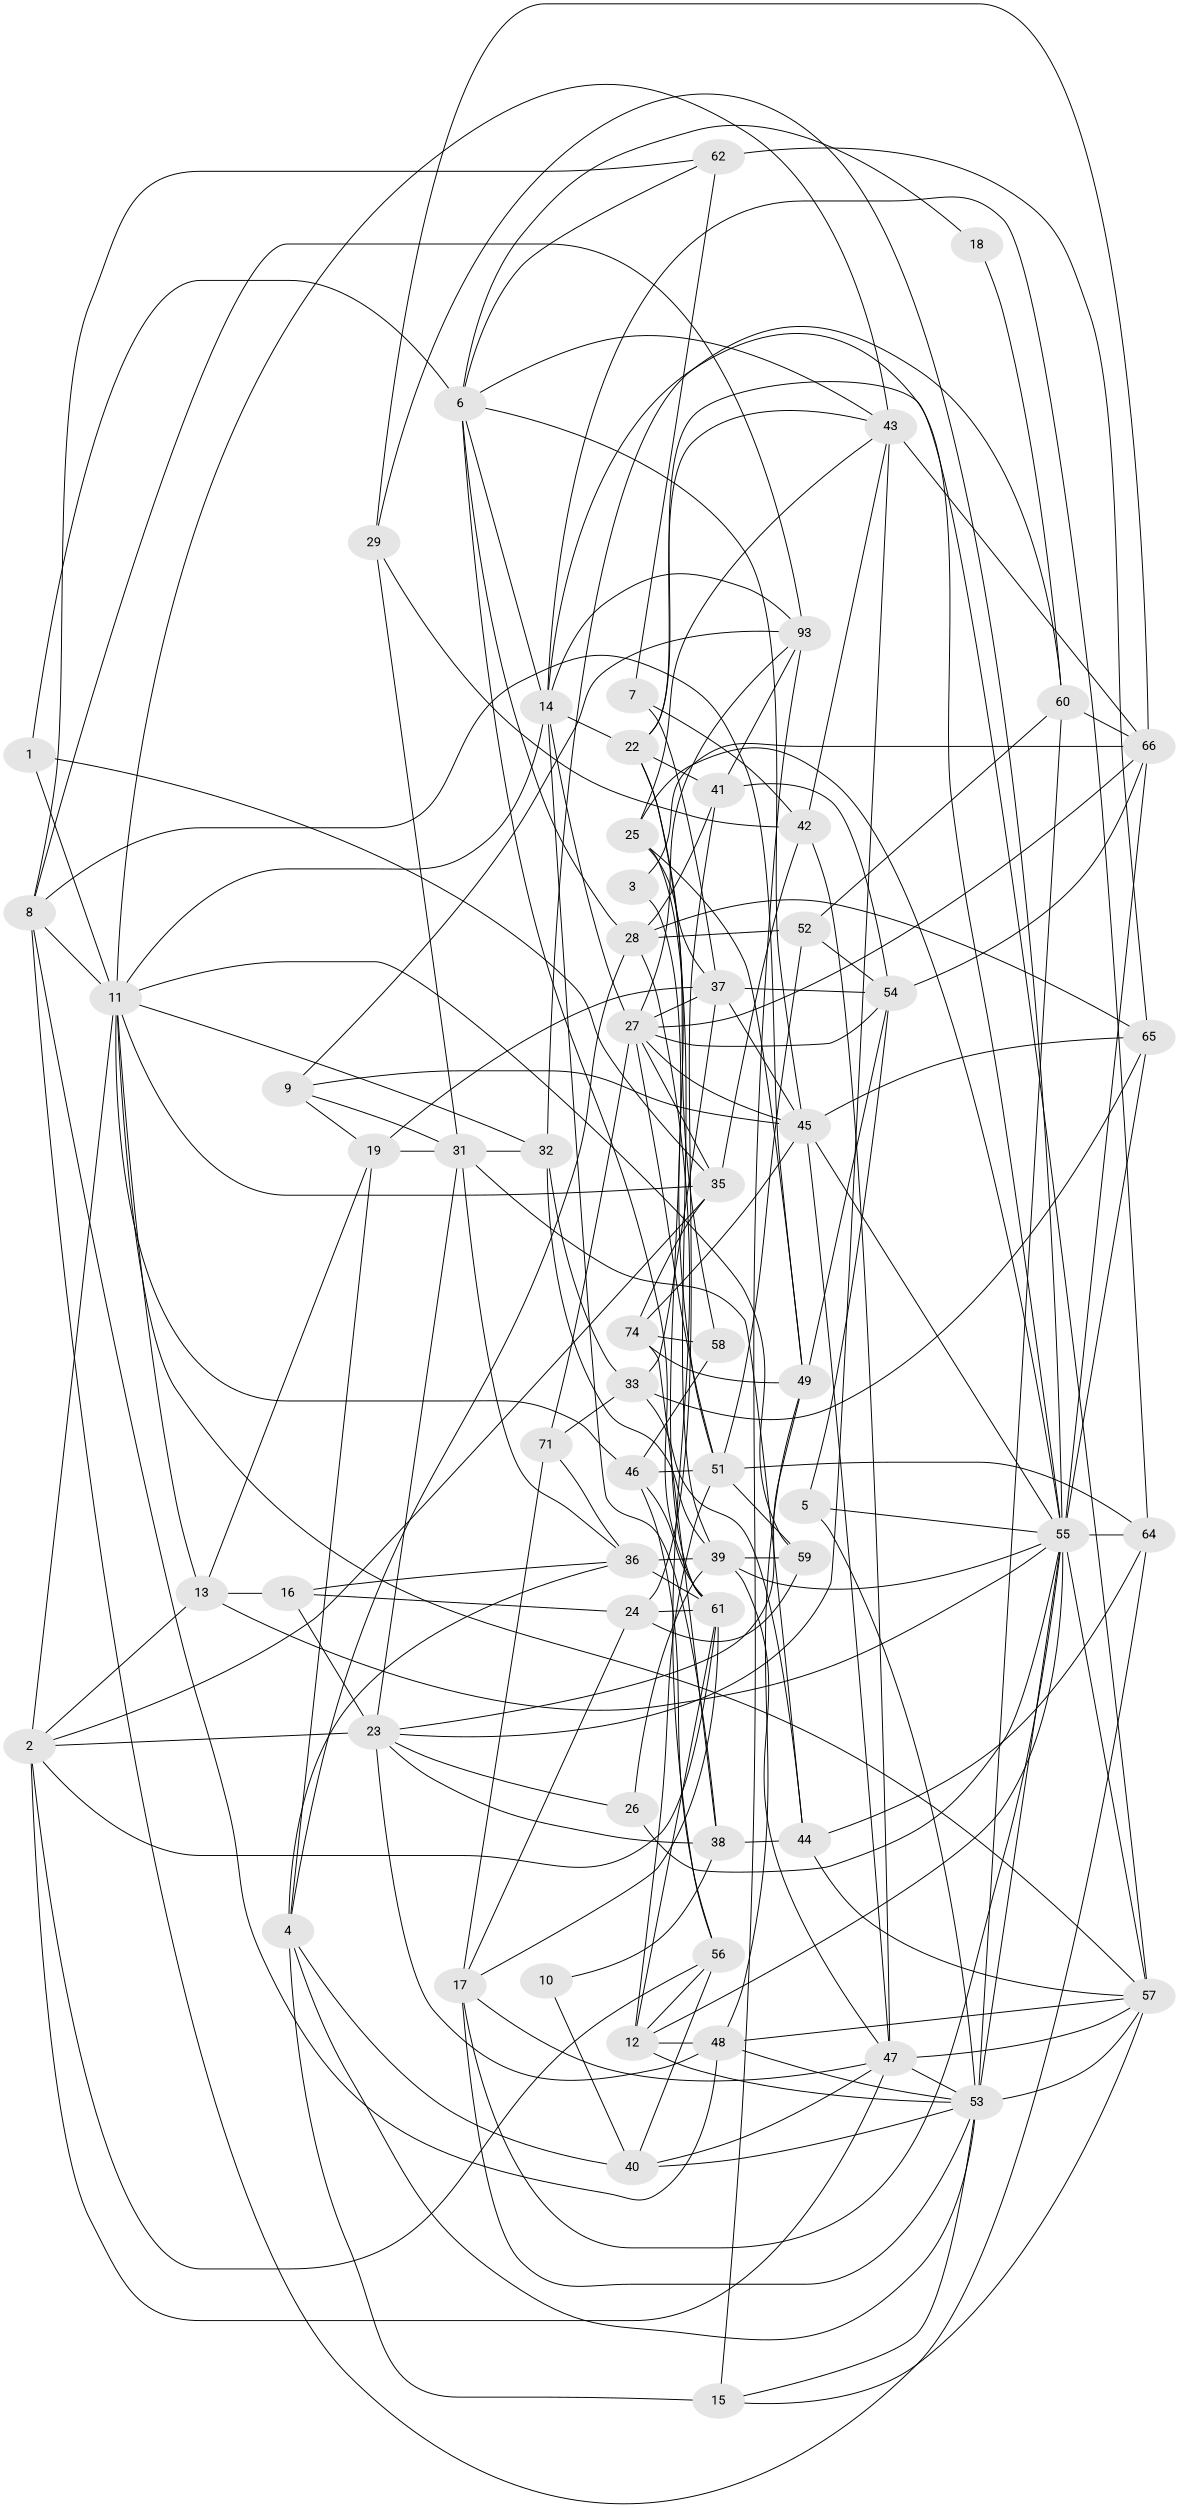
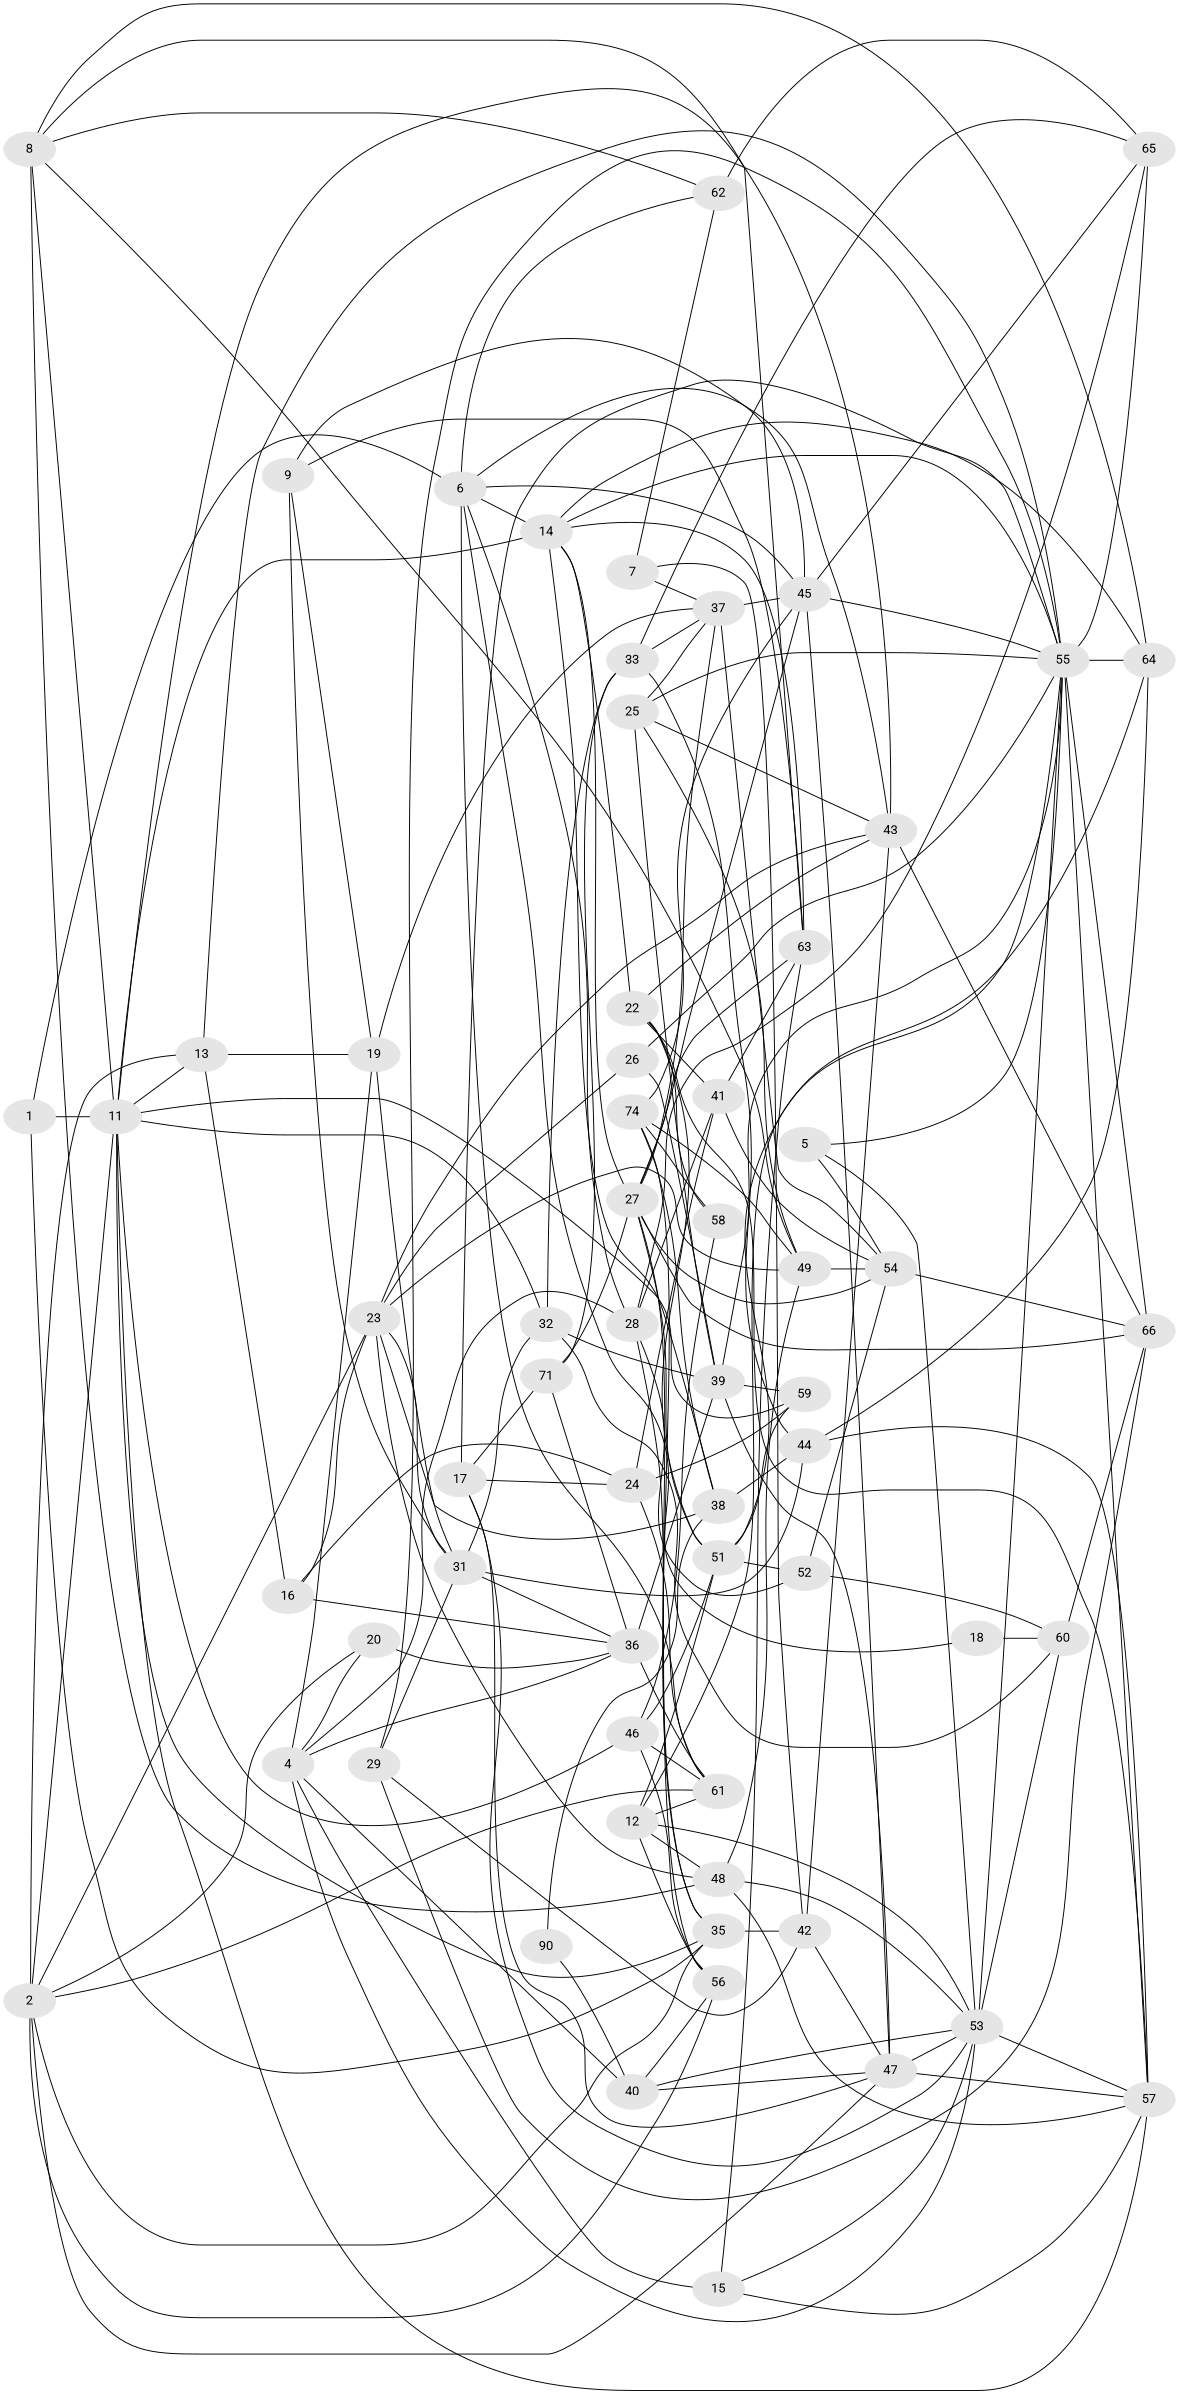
  graph {
    fontname=Roboto
    rankdir=LR
    node [color=gray90 fontname=Roboto style=filled]
    edge [fontname=Roboto weight=1.0]
    1
    6
    11
    35
    61
    28
    14
    18
    43
    45
    62
    13
    32
    46
    57
    59
    42
    2
+   20
    23
    47
    56
    19
    55
    16
    36
    48
    49
    31
    38
    26
    53
-   3
    66
    4
    15
    40
-   63 [label=93]
+   63
    37
    41
    52
    65
    39
    60
    5
    54
    64
    22
    27
    7
    8
    9
    44
-   10
+   10 [label=90]
    33
    51
    58
    12
    24
    17
    n61 [label=71]
    25
    29
    n64 [label=74]
    1 -- 6
    1 -- 11
    1 -- 35
    6 -- 61
    6 -- 28
    6 -- 14
    6 -- 18
    6 -- 43
    6 -- 45
    6 -- 62
    11 -- 35
    11 -- 14
    11 -- 43
    11 -- 13
    11 -- 32
    11 -- 46
    11 -- 57
    11 -- 59
    35 -- 42
    28 -- 56
    28 -- 41
    28 -- 52
    28 -- 65
    14 -- 55
    14 -- 38
    14 -- 63
    14 -- 64
    14 -- 22
    14 -- 27
    18 -- 60
    43 -- 66
    45 -- 47
    45 -- 55
    45 -- 65
    62 -- 65
    13 -- 19
    13 -- 55
    13 -- 16
    32 -- 39
    32 -- 60
    32 -- 33
    46 -- 61
    46 -- 56
    46 -- 51
    46 -- 58
    42 -- 43
    42 -- 47
    2 -- 11
    2 -- 35
    2 -- 61
    2 -- 13
+   2 -- 20
    2 -- 23
    2 -- 47
    2 -- 56
+   20 -- 36
    23 -- 43
    23 -- 48
    23 -- 49
    23 -- 31
    23 -- 38
    23 -- 26
    47 -- 57
    47 -- 53
    19 -- 31 [weight=2.0]
    19 -- 37
    55 -- 57
    55 -- 66
    55 -- 65
    55 -- 64
    16 -- 23
    16 -- 36
    16 -- 24
    36 -- 61
    36 -- 39
    48 -- 57
    48 -- 49
    48 -- 53
    49 -- 54
    31 -- 32
    31 -- 36
    31 -- 44
    38 -- 44
    26 -- 55
    26 -- 39
    53 -- 57
    53 -- 55
    53 -- 60
-   3 -- 61 [weight=2.0]
-   3 -- 66
    4 -- 28
+   4 -- 20
    4 -- 19
    4 -- 36
    4 -- 53
    4 -- 15
    4 -- 40
    15 -- 57
    15 -- 53
    15 -- 63
    40 -- 47
    40 -- 56
    40 -- 53
    37 -- 45
    37 -- 54
    41 -- 63
    41 -- 54
    52 -- 60
    52 -- 54
    39 -- 59
    39 -- 47
    39 -- 55
    60 -- 66
    5 -- 55
    5 -- 53
    5 -- 54
    54 -- 66
    22 -- 43
    22 -- 57
    22 -- 41
    22 -- 51
    22 -- 58
    27 -- 35
    27 -- 45
    27 -- 66
    27 -- 63
    27 -- 37
    27 -- 54
    27 -- 51
    7 -- 62
    7 -- 42
    7 -- 37
    8 -- 11
    8 -- 62
    8 -- 48
    8 -- 49
    8 -- 63
    8 -- 64
    9 -- 45
    9 -- 19
    9 -- 31
    9 -- 63
    44 -- 57
    44 -- 64
    10 -- 38
    10 -- 40
    33 -- 37 [weight=2.0]
    33 -- 65
    33 -- 44
    51 -- 59
    51 -- 52
    51 -- 64
    12 -- 61
    12 -- 56
    12 -- 55
    12 -- 48
    12 -- 53
    12 -- 51
    24 -- 61
    24 -- 59
    24 -- 41
-   17 -- 61
    17 -- 47
    17 -- 55
    17 -- 53
    17 -- 24
    17 -- n61
    n61 -- 36
    n61 -- 27
    n61 -- 33
    25 -- 43
    25 -- 55 [weight=2.0]
    25 -- 49
    25 -- 37
    25 -- 39
    29 -- 42
    29 -- 55
    29 -- 31
    29 -- 66
    n64 -- 35
    n64 -- 45
    n64 -- 49 [weight=2.0]
    n64 -- 38
    n64 -- 58
  }
